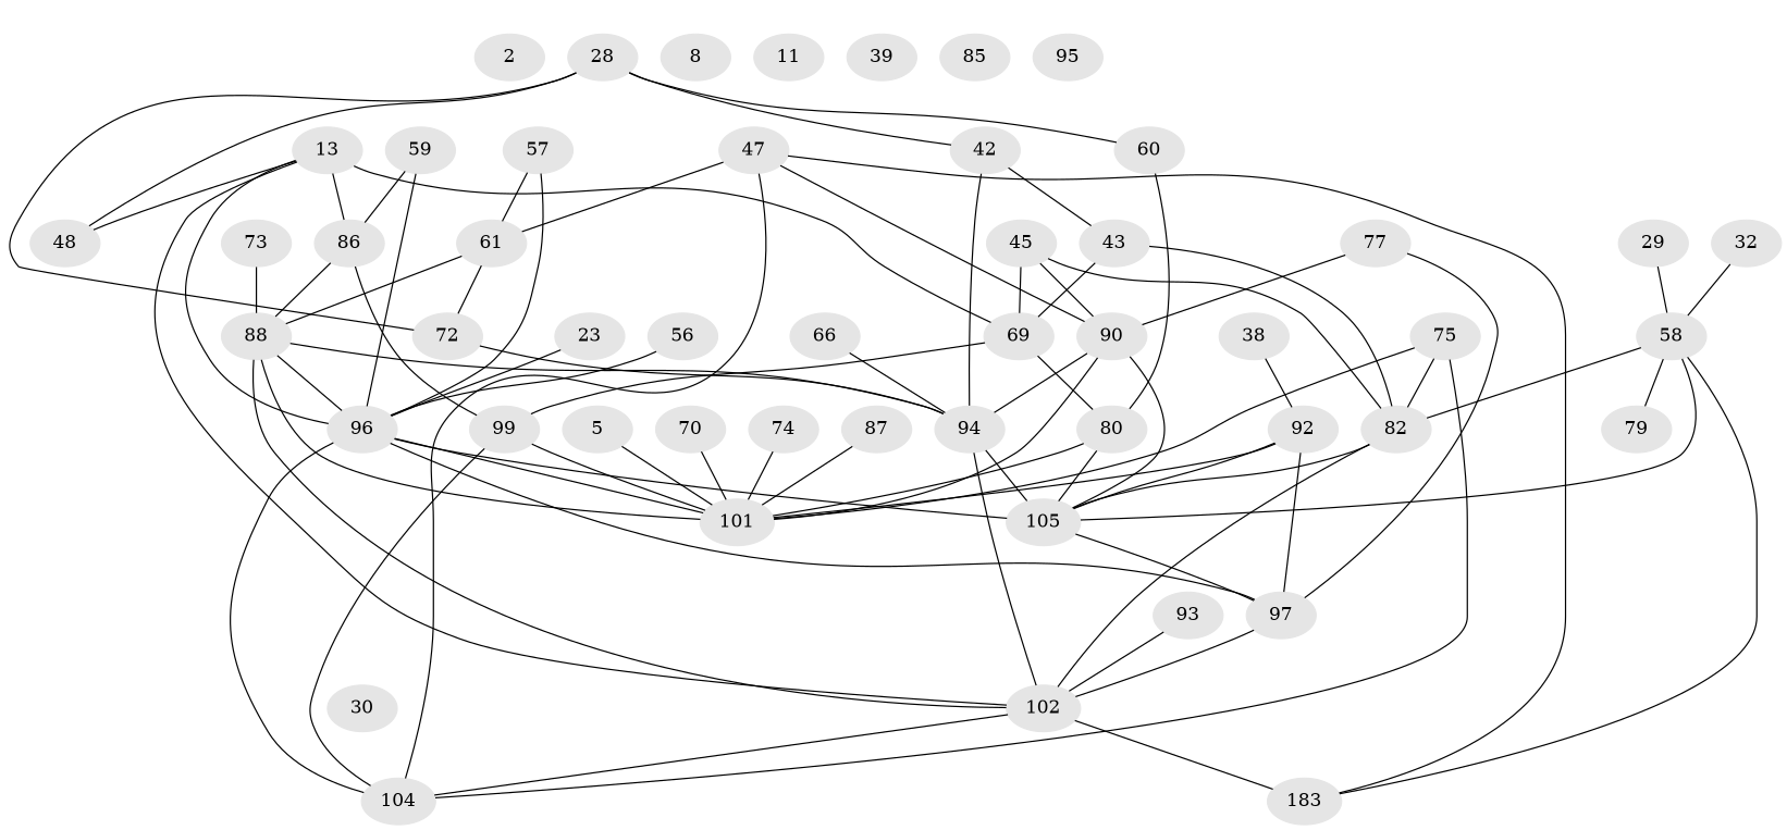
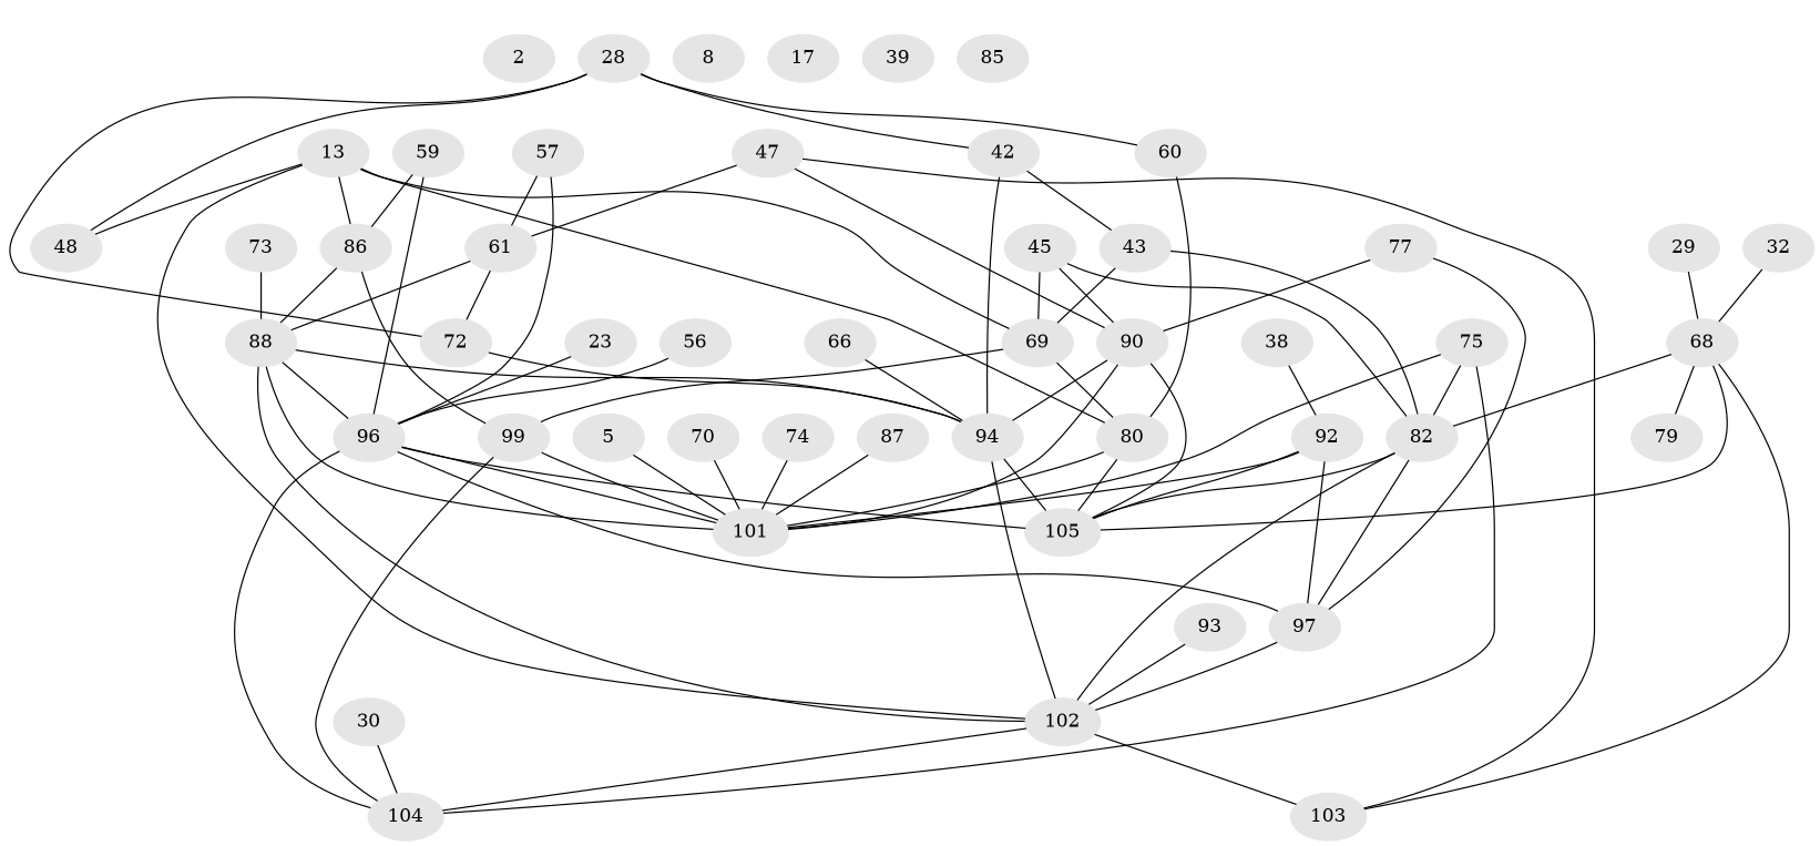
  graph {
    node [color=gray90 style=filled]
    2
    101 [super="+21+100"]
    5
    8
    n5 [label=13]
    48
    69 [super="+4"]
    86 [super="+16"]
    96 [super="+11+84+81"]
    102 [super="+51+64+6"]
    80
    99
    88 [super="+24+65+44"]
    104 [super="+83"]
    105 [super="+18+54+98"]
    97 [super="+37"]
-   103 [label=183]
-   17 [label=11]
+   103
+   17
    23
    42 [super="+34"]
    43
    94 [super="+68+71+91"]
    28
    60
    72 [super="+20+26"]
-   58 [super="+22"]
+   58 [super="+22" label=68]
    82 [super="+52"]
    79
    29
    30
    32 [super="+7"]
    92 [super="+89"]
    38
    39
    45
    90 [super="+40+35"]
    47 [super="+33"]
    61
    56
    57
    59
    66
    70
    73
    74
    75 [super="+36"]
    77 [super="+12"]
    85
    87
    93
-   95
    5 -- 101
    n5 -- 48
    n5 -- 69
    n5 -- 86 [weight=2]
-   n5 -- 96
+   n5 -- 80
    n5 -- 102
    69 -- 80
    69 -- 99
    86 -- 99
    86 -- 88
    96 -- 101
    96 -- 104 [weight=2]
    96 -- 105 [weight=4]
    96 -- 97 [weight=2]
    102 -- 104 [weight=2]
    102 -- 103 [weight=2]
    80 -- 101
    80 -- 105
    99 -- 101
    99 -- 104
    88 -- 101 [weight=2]
    88 -- 96
    88 -- 102
    88 -- 94
    97 -- 102
    23 -- 96
    42 -- 43 [weight=2]
    42 -- 94
    43 -- 69
    43 -- 82 [weight=2]
    94 -- 102 [weight=2]
    94 -- 105 [weight=2]
    28 -- 48
    28 -- 42
    28 -- 60
    28 -- 72
    60 -- 80
    72 -- 94 [weight=2]
    58 -- 105
    58 -- 103
    58 -- 82
    58 -- 79
    82 -- 102 [weight=2]
    82 -- 105
-   105 -- 97
+   82 -- 97
    29 -- 58
    32 -- 58
    92 -- 101
    92 -- 105 [weight=2]
    92 -- 97
    38 -- 92
    45 -- 69
    45 -- 82 [weight=2]
    45 -- 90
    90 -- 101
    90 -- 105
    90 -- 94 [weight=3]
-   47 -- 104 [weight=2]
+   30 -- 104 [weight=2]
    47 -- 103
    47 -- 90 [weight=2]
    47 -- 61 [weight=2]
    61 -- 88
    61 -- 72
    56 -- 96
    57 -- 96
    57 -- 61
    59 -- 86
    59 -- 96
    66 -- 94
    70 -- 101
    73 -- 88
    74 -- 101
    75 -- 101
    75 -- 104
    75 -- 82
    77 -- 97
    77 -- 90
    87 -- 101
    93 -- 102
  }
